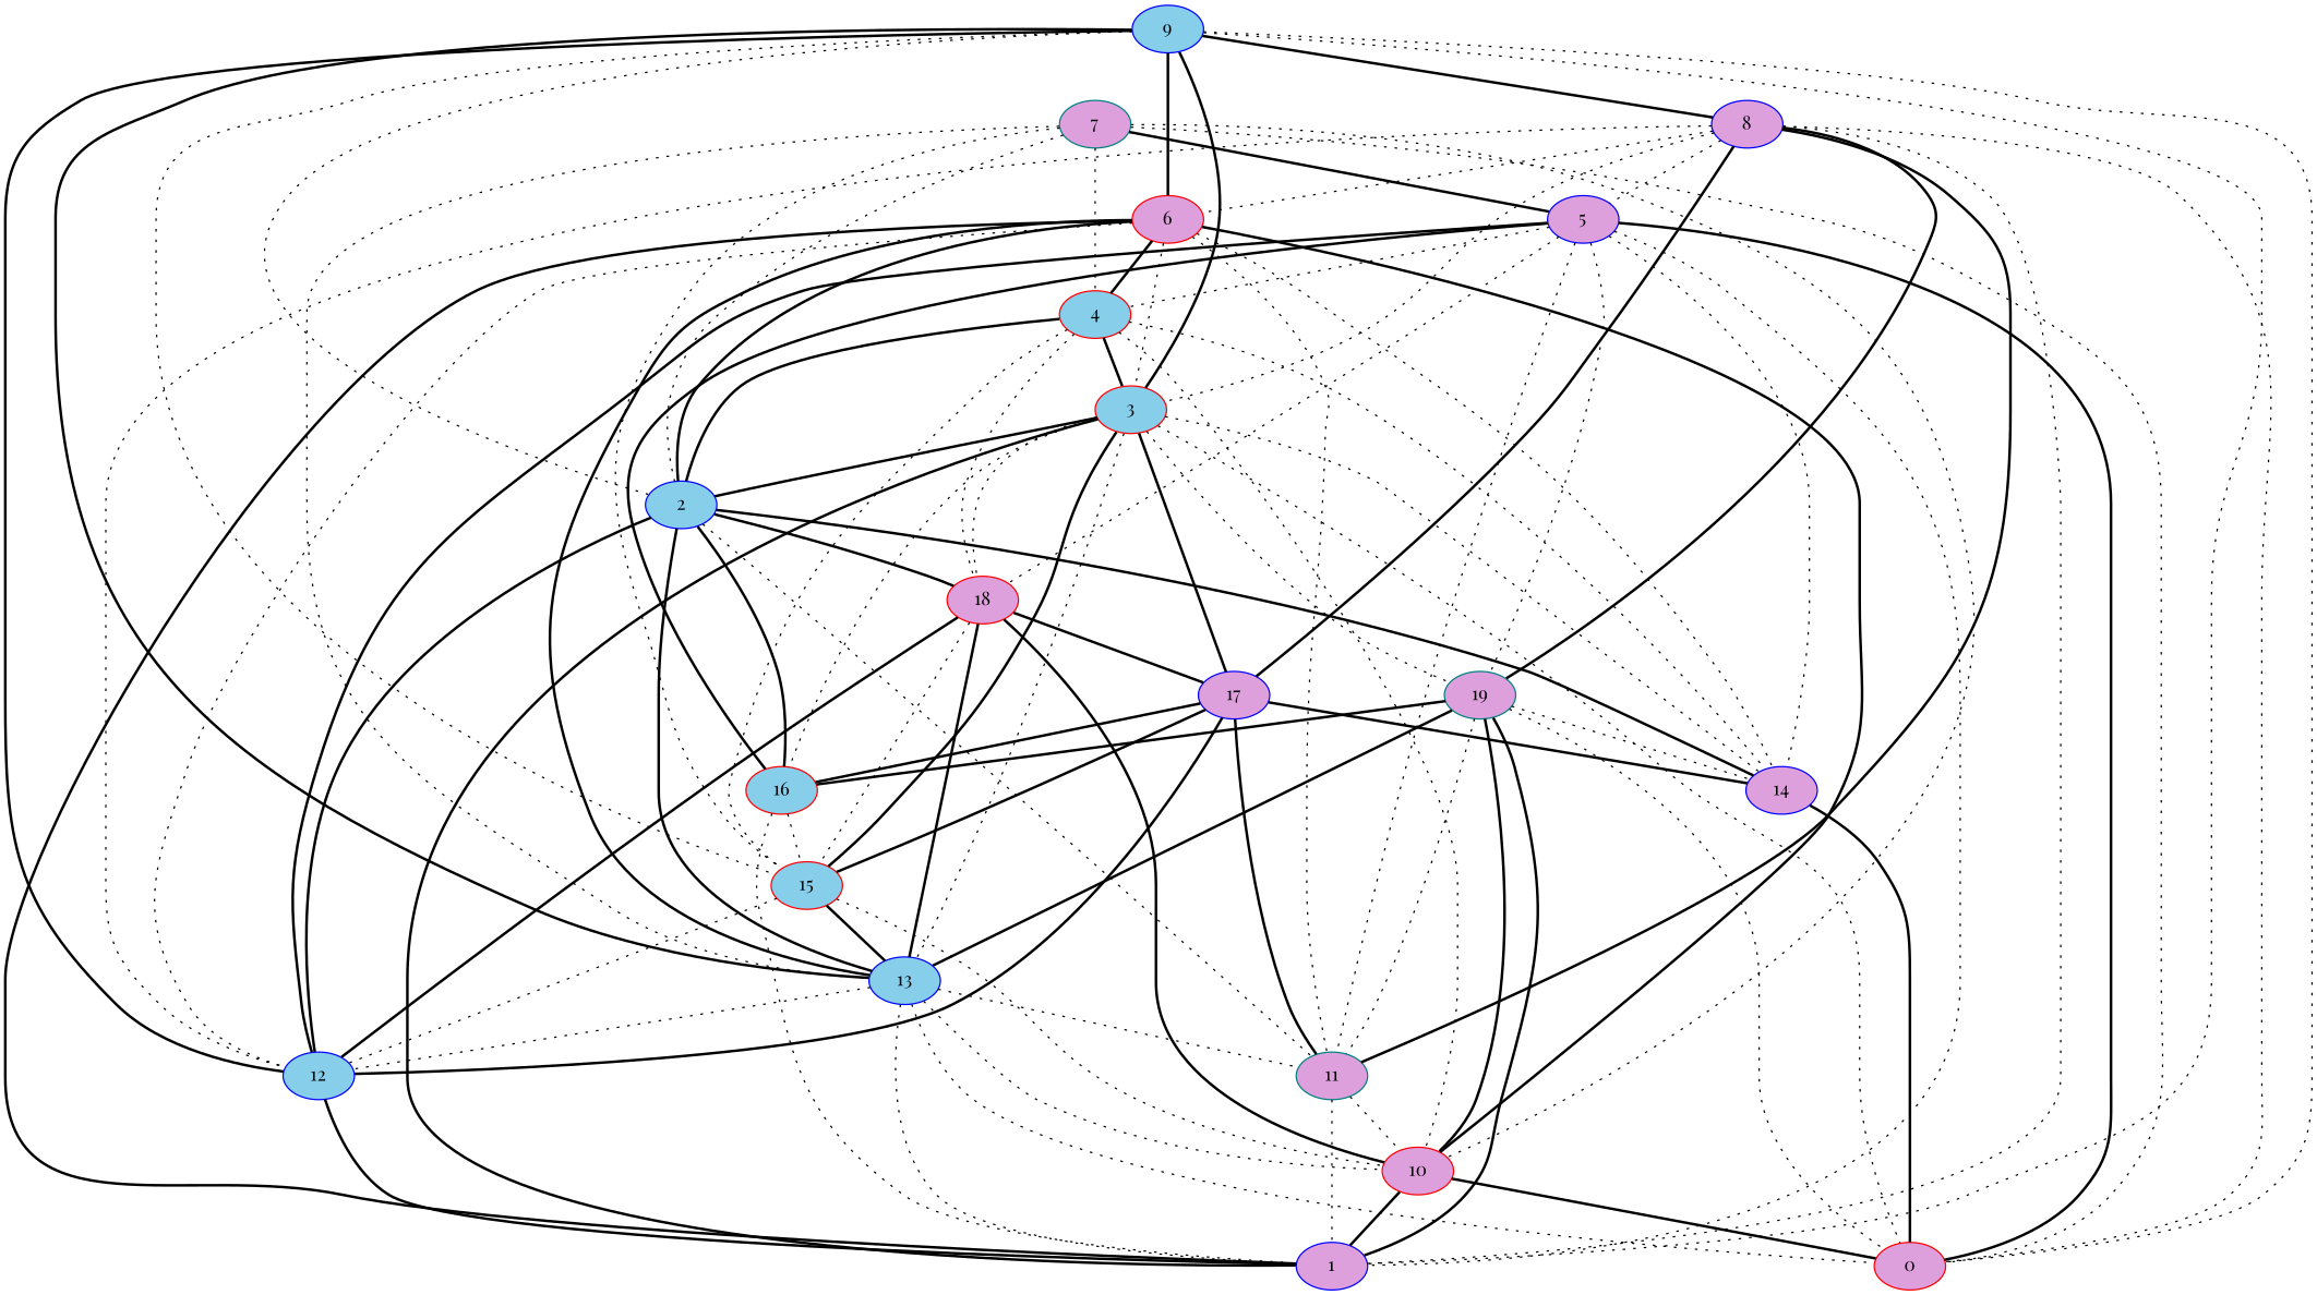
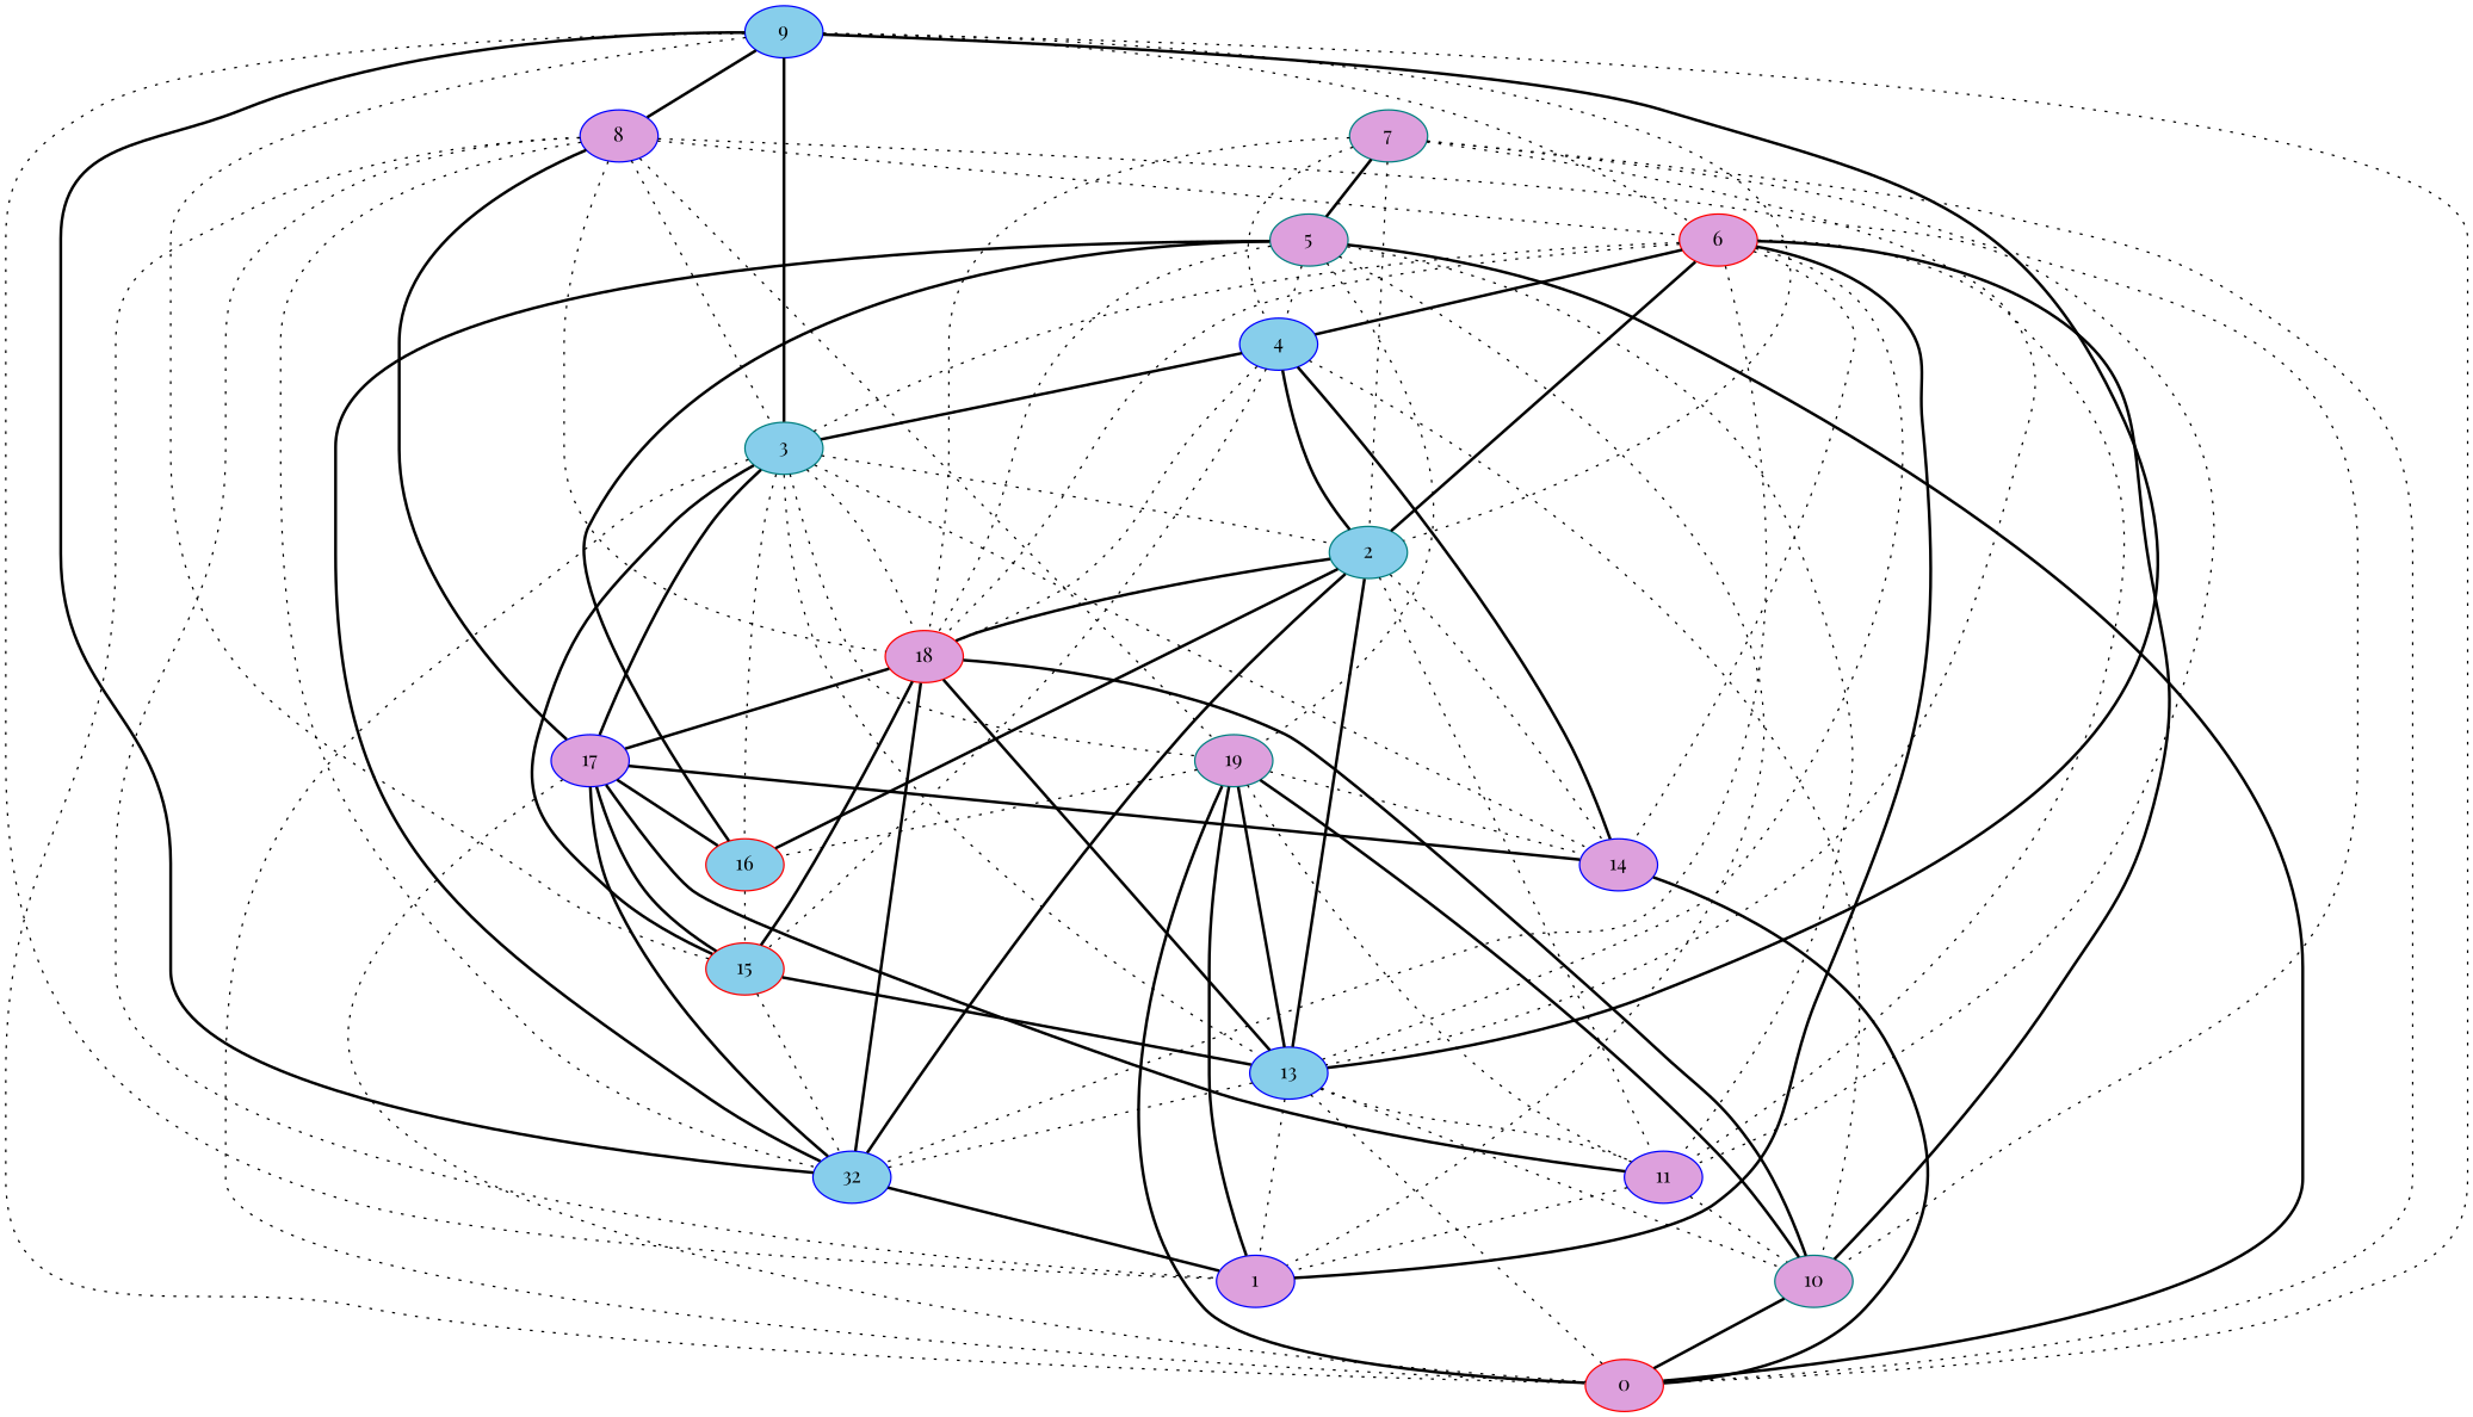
  digraph {
    fontname="Playfair Display"
    node [color=blue fillcolor=plum fontname="Playfair Display" style=filled]
    edge [color=black dir=none fontname="Playfair Display" style=dotted]
-   4 [color=red fillcolor=skyblue]
+   4 [fillcolor=skyblue]
    14
-   2 [fillcolor=skyblue]
+   2 [color=teal fillcolor=skyblue]
    18 [color=red]
-   10 [color=red]
+   10 [color=teal]
    15 [color=red fillcolor=skyblue]
-   3 [color=red fillcolor=skyblue]
+   3 [color=teal fillcolor=skyblue]
    0 [color=red]
    8
-   5
+   5 [color=teal]
    19 [color=teal]
-   11 [color=teal]
+   11
    6 [color=red]
    1
    17
-   12 [fillcolor=skyblue]
+   12 [fillcolor=skyblue label=32]
    16 [color=red fillcolor=skyblue]
    13 [fillcolor=skyblue]
    7 [color=teal]
    9 [fillcolor=skyblue]
    subgraph sub_1 {
      4
      14
      2
      18
      10
      15
      3
      0
      8
      5
      19
      11
      6
      1
      17
      12
      16
      13
      7
      9
    }
-   4 -> 14
+   4 -> 14 [style=bold]
    4 -> 2 [style=bold]
    4 -> 18
    4 -> 10
    4 -> 15
    4 -> 3 [style=bold]
    14 -> 0 [style=bold]
-   2 -> 14 [style=bold]
+   2 -> 14
    2 -> 18 [style=bold]
    2 -> 11
    2 -> 12 [style=bold]
    2 -> 16 [style=bold]
    2 -> 13 [style=bold]
    18 -> 10 [style=bold]
-   18 -> 15
+   18 -> 15 [style=bold]
    18 -> 17 [style=bold]
    18 -> 12 [style=bold]
    18 -> 13 [style=bold]
    10 -> 0 [style=bold]
-   10 -> 1 [style=bold]
-   15 -> 10
    15 -> 12
    15 -> 13 [style=bold]
    3 -> 14
-   3 -> 2 [style=bold]
+   3 -> 2
    3 -> 18
    3 -> 15 [style=bold]
    3 -> 0
    3 -> 19
-   3 -> 1 [style=bold]
    3 -> 17 [style=bold]
    3 -> 16
    3 -> 13
    8 -> 3
    8 -> 0
-   8 -> 5
-   8 -> 19 [style=bold]
-   8 -> 11 [style=bold]
+   8 -> 18
+   8 -> 19
+   8 -> 11
    8 -> 6
    8 -> 1
    8 -> 17 [style=bold]
    8 -> 12
    5 -> 4
-   5 -> 14
    5 -> 18
    5 -> 0 [style=bold]
    5 -> 19
    5 -> 11
    5 -> 1
    5 -> 12 [style=bold]
    5 -> 16 [style=bold]
    19 -> 14
    19 -> 10 [style=bold]
-   19 -> 0
+   19 -> 0 [style=bold]
    19 -> 11
    19 -> 1 [style=bold]
-   19 -> 16 [style=bold]
+   19 -> 16
    19 -> 13 [style=bold]
    11 -> 10
    11 -> 1
    6 -> 4 [style=bold]
    6 -> 14
    6 -> 2 [style=bold]
+   6 -> 18
    6 -> 10 [style=bold]
    6 -> 3
    6 -> 11
    6 -> 1 [style=bold]
    6 -> 12
-   6 -> 13 [style=bold]
+   6 -> 13
    17 -> 14 [style=bold]
    17 -> 15 [style=bold]
+   17 -> 0
    17 -> 11 [style=bold]
    17 -> 12 [style=bold]
    17 -> 16 [style=bold]
    12 -> 1 [style=bold]
    16 -> 15
-   16 -> 1
    13 -> 10
    13 -> 0
    13 -> 11
    13 -> 1
    13 -> 12
    7 -> 4
    7 -> 2
-   7 -> 15
+   7 -> 18
    7 -> 10
    7 -> 0
    7 -> 5 [style=bold]
    7 -> 13
    9 -> 2
    9 -> 15
    9 -> 3 [style=bold]
    9 -> 0
    9 -> 8 [style=bold]
-   9 -> 6 [style=bold]
+   9 -> 6
    9 -> 1
    9 -> 12 [style=bold]
    9 -> 13 [style=bold]
  }
